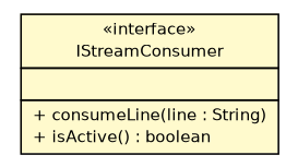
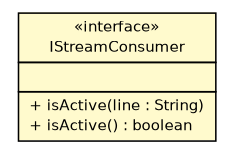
  digraph {
    nodesep=0.25
    ranksep=0.5
-   n1 [fontcolor=black fontname=Helvetica fontsize=10.0 label=<<table title="com.singularity.ee.agent.systemagent.api.IStreamConsumer" border="0" cellborder="1" cellspacing="0" cellpadding="2" port="p" bgcolor="lemonChiffon" href="./IStreamConsumer.html"> 		<tr><td><table border="0" cellspacing="0" cellpadding="1"> <tr><td align="center" balign="center"> &#171;interface&#187; </td></tr> <tr><td align="center" balign="center"> IStreamConsumer </td></tr> 		</table></td></tr> 		<tr><td><table border="0" cellspacing="0" cellpadding="1"> <tr><td align="left" balign="left">  </td></tr> 		</table></td></tr> 		<tr><td><table border="0" cellspacing="0" cellpadding="1"> <tr><td align="left" balign="left"> + consumeLine(line : String) </td></tr> <tr><td align="left" balign="left"> + isActive() : boolean </td></tr> 		</table></td></tr> 		</table>> shape=plaintext]
+   n1 [fontcolor=black fontname=Helvetica fontsize=10.0 label=<<table title="com.singularity.ee.agent.systemagent.api.IStreamConsumer" border="0" cellborder="1" cellspacing="0" cellpadding="2" port="p" bgcolor="lemonChiffon" href="./IStreamConsumer.html"> 		<tr><td><table border="0" cellspacing="0" cellpadding="1"> <tr><td align="center" balign="center"> &#171;interface&#187; </td></tr> <tr><td align="center" balign="center"> IStreamConsumer </td></tr> 		</table></td></tr> 		<tr><td><table border="0" cellspacing="0" cellpadding="1"> <tr><td align="left" balign="left">  </td></tr> 		</table></td></tr> 		<tr><td><table border="0" cellspacing="0" cellpadding="1"> <tr><td align="left" balign="left"> + isActive(line : String) </td></tr> <tr><td align="left" balign="left"> + isActive() : boolean </td></tr> 		</table></td></tr> 		</table>> shape=plaintext]
  }
